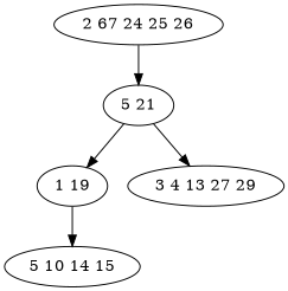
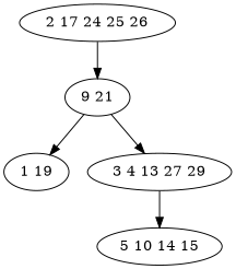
  digraph {
-   n1 [label="5 21"]
+   n1 [label="9 21"]
    n2 [label="1 19"]
    n3 [label="3 4 13 27 29"]
    n4 [label="5 10 14 15"]
-   n5 [label="2 67 24 25 26"]
+   n5 [label="2 17 24 25 26"]
    n1 -> n2
    n1 -> n3
-   n2 -> n4
+   n3 -> n4
    n5 -> n1
  }
